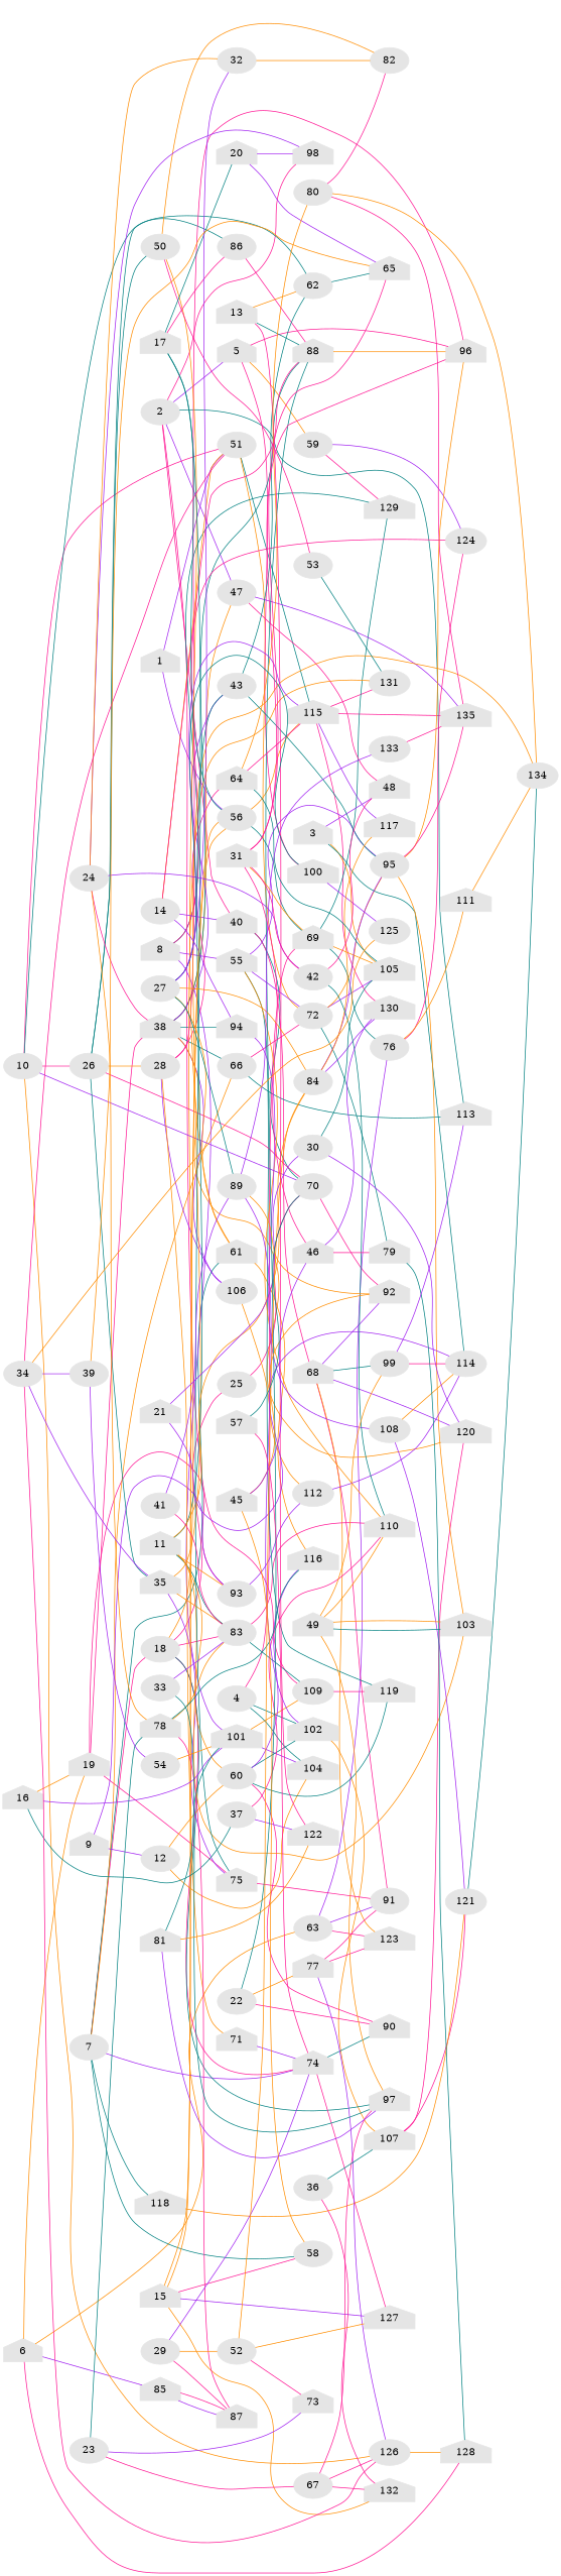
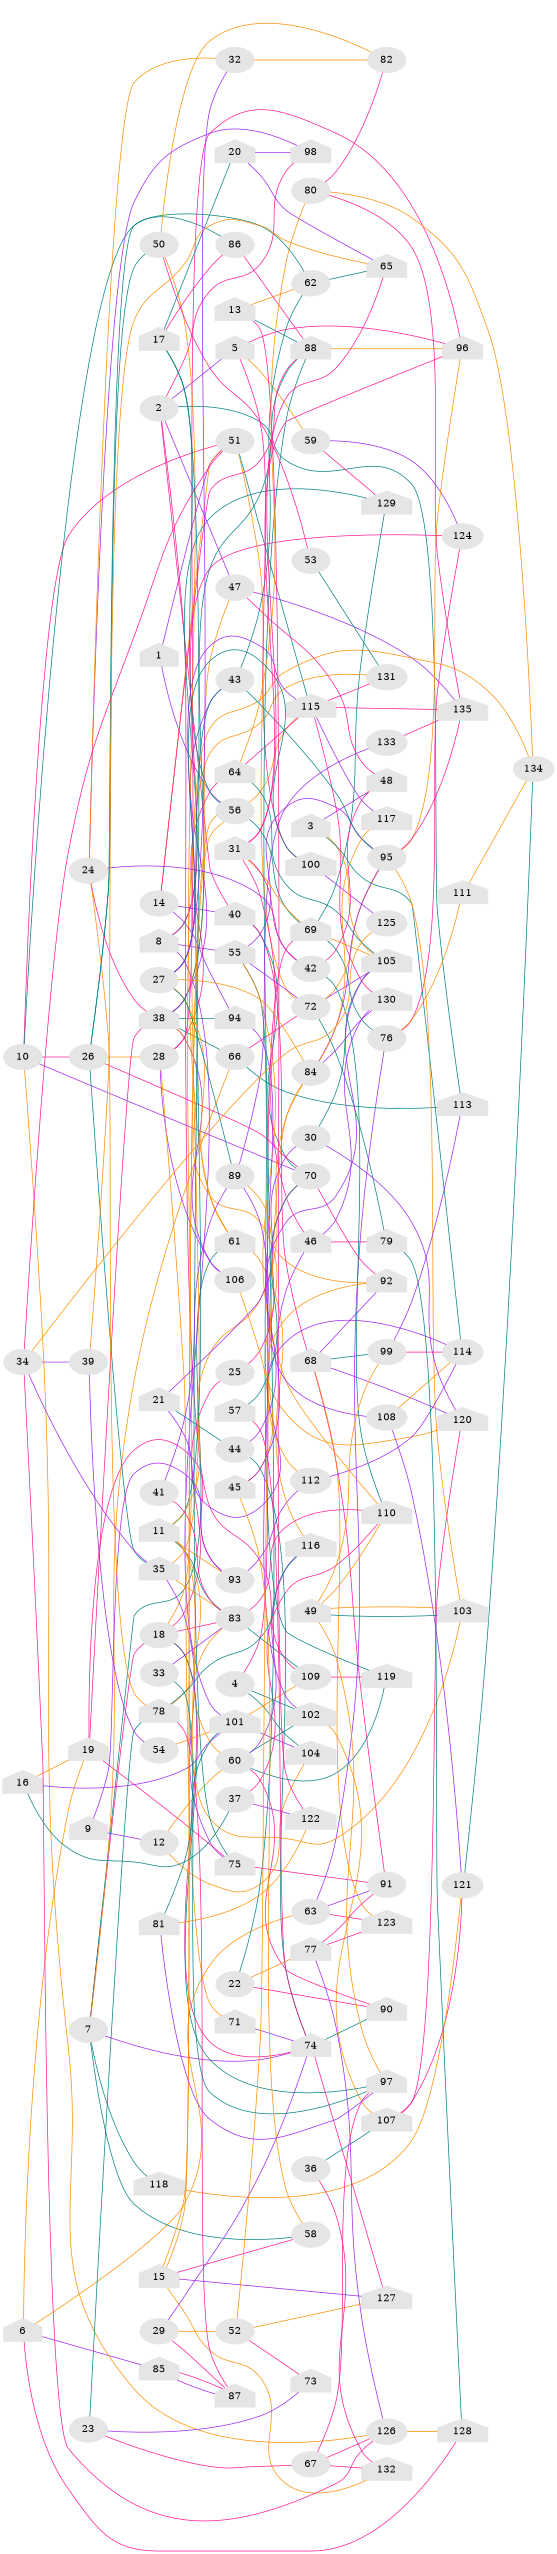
  graph {
    rankdir=LR
    node [color=gray90 shape=house style=filled]
    edge [color=deeppink]
    51 [shape=ellipse]
    1
    56 [shape=ellipse]
    115
    72 [shape=ellipse]
    69
    2 [shape=ellipse]
    5
    40
    47 [shape=ellipse]
    98
    109 [shape=ellipse]
    113
    59 [shape=ellipse]
    96
    100
    70 [shape=ellipse]
    68
    48
    135
    119
    3
    105
    114 [shape=ellipse]
    4 [shape=ellipse]
    102
    104
    129
    76 [shape=ellipse]
    107
    124 [shape=ellipse]
    125 [shape=ellipse]
    6
    19
    63 [shape=ellipse]
    85
    128
    93 [shape=ellipse]
    75
    38
    91 [shape=ellipse]
    123
    87
    7 [shape=ellipse]
    18 [shape=ellipse]
    58 [shape=ellipse]
    61
    66 [shape=ellipse]
    74
    118
    83 [shape=ellipse]
    25 [shape=ellipse]
    97
    131 [shape=ellipse]
    116
    127
    90
    121 [shape=ellipse]
    8
    55
    101
    110
    95 [shape=ellipse]
    12 [shape=ellipse]
    9
    60 [shape=ellipse]
    112 [shape=ellipse]
    10 [shape=ellipse]
    26 [shape=ellipse]
    86 [shape=ellipse]
    126 [shape=ellipse]
    62 [shape=ellipse]
    28 [shape=ellipse]
    35
    50 [shape=ellipse]
    92
    88
    11
    43 [shape=ellipse]
    84 [shape=ellipse]
    103
    130
    117
    13
    122
    65
    14 [shape=ellipse]
    94
    108 [shape=ellipse]
    15
    132
    16
    37 [shape=ellipse]
    17
    20
    106 [shape=ellipse]
    120
    21
    30 [shape=ellipse]
+   44 [shape=ellipse]
    22 [shape=ellipse]
    77
    23 [shape=ellipse]
    67 [shape=ellipse]
    73
    78
    24 [shape=ellipse]
    32 [shape=ellipse]
    42 [shape=ellipse]
    82 [shape=ellipse]
    36 [shape=ellipse]
    64
    71
    134 [shape=ellipse]
    53 [shape=ellipse]
    27 [shape=ellipse]
    89 [shape=ellipse]
    133 [shape=ellipse]
    80 [shape=ellipse]
    29 [shape=ellipse]
    52 [shape=ellipse]
    31
    46
    79
    33 [shape=ellipse]
    34 [shape=ellipse]
    39 [shape=ellipse]
    54 [shape=ellipse]
    99 [shape=ellipse]
    41 [shape=ellipse]
    45
    49
    57
    111
    81
    51 -- 115 [color=teal]
    51 -- 72 [color=darkorange]
    1 -- 51 [color=purple]
    1 -- 56 [color=purple]
    56 -- 115 [color=darkorange]
    56 -- 69 [color=teal]
    115 -- 135
    115 -- 131
    115 -- 130
    115 -- 117 [color=purple]
    72 -- 105 [color=purple]
    72 -- 95 [color=darkorange]
    72 -- 79 [color=teal]
    69 -- 105 [color=darkorange]
    69 -- 129 [color=teal]
    69 -- 76 [color=teal]
    2 -- 5 [color=purple]
    2 -- 40
    2 -- 47 [color=purple]
    2 -- 98
    2 -- 109
    2 -- 113 [color=teal]
    5 -- 59 [color=darkorange]
    5 -- 96
    5 -- 100
    40 -- 70 [color=teal]
    40 -- 68
    47 -- 48
    47 -- 135 [color=purple]
    109 -- 119
    59 -- 129
    59 -- 124 [color=purple]
    100 -- 125 [color=purple]
    70 -- 92
    68 -- 91
    68 -- 123 [color=darkorange]
    68 -- 92 [color=purple]
    68 -- 120 [color=purple]
    68 -- 99 [color=teal]
    3 -- 48 [color=purple]
    3 -- 105 [color=darkorange]
    3 -- 114 [color=teal]
    4 -- 69
    4 -- 102 [color=teal]
    4 -- 104 [color=teal]
    102 -- 107 [color=darkorange]
    76 -- 124
    76 -- 111 [color=darkorange]
    107 -- 121
    107 -- 120
    6 -- 19 [color=darkorange]
    6 -- 63 [color=darkorange]
    6 -- 85 [color=purple]
    6 -- 128
    19 -- 93
    19 -- 75
    19 -- 38
    63 -- 76 [color=purple]
    63 -- 91 [color=purple]
    63 -- 123
    85 -- 87 [color=purple]
    85 -- 87
    93 -- 112 [color=purple]
    75 -- 91
    38 -- 47 [color=darkorange]
    38 -- 66 [color=teal]
    38 -- 88 [color=teal]
    38 -- 43 [color=purple]
    38 -- 94 [color=teal]
    38 -- 106 [color=purple]
    38 -- 120 [color=darkorange]
    7 -- 18
    7 -- 58 [color=teal]
    7 -- 61 [color=teal]
    7 -- 66 [color=darkorange]
    7 -- 74 [color=purple]
    7 -- 118 [color=teal]
    18 -- 74
    18 -- 83
    18 -- 25
    18 -- 97 [color=teal]
    18 -- 131 [color=darkorange]
    61 -- 116 [color=darkorange]
    66 -- 72
    66 -- 113 [color=teal]
    74 -- 127
    74 -- 90 [color=teal]
    118 -- 121 [color=darkorange]
    83 -- 109 [color=teal]
    83 -- 110
    25 -- 70
    121 -- 134 [color=teal]
    8 -- 129 [color=teal]
    8 -- 124
    8 -- 55 [color=purple]
    8 -- 101 [color=purple]
    55 -- 72 [color=purple]
    55 -- 119 [color=teal]
    55 -- 110 [color=darkorange]
    55 -- 95 [color=purple]
    101 -- 109 [color=darkorange]
    101 -- 104 [color=purple]
    95 -- 96 [color=darkorange]
    95 -- 135
    95 -- 103 [color=darkorange]
    12 -- 104 [color=darkorange]
    12 -- 60 [color=darkorange]
    9 -- 93 [color=purple]
    9 -- 12 [color=purple]
    60 -- 119 [color=teal]
    60 -- 102 [color=teal]
    60 -- 116 [color=purple]
    60 -- 90
    112 -- 114 [color=purple]
    10 -- 51
    10 -- 70 [color=purple]
    10 -- 26
    10 -- 86 [color=teal]
    10 -- 126 [color=darkorange]
    26 -- 70
    26 -- 62 [color=teal]
    26 -- 28 [color=darkorange]
    26 -- 35 [color=teal]
    26 -- 50 [color=teal]
    86 -- 88
    126 -- 128 [color=darkorange]
    62 -- 65 [color=teal]
    28 -- 96
    28 -- 106 [color=purple]
    28 -- 64
    28 -- 71 [color=darkorange]
    35 -- 75 [color=purple]
    35 -- 83 [color=darkorange]
    35 -- 134 [color=darkorange]
    50 -- 61 [color=darkorange]
    50 -- 82 [color=darkorange]
    50 -- 53
    88 -- 96 [color=darkorange]
    11 -- 93 [color=darkorange]
    11 -- 83 [color=teal]
    11 -- 60 [color=darkorange]
    11 -- 43 [color=teal]
    11 -- 84 [color=darkorange]
    11 -- 103 [color=darkorange]
    43 -- 95 [color=teal]
    43 -- 62 [color=teal]
    84 -- 95 [color=purple]
    84 -- 130 [color=purple]
    84 -- 117 [color=darkorange]
    13 -- 62 [color=darkorange]
    13 -- 88 [color=teal]
    13 -- 122
    14 -- 51 [color=darkorange]
    14 -- 40 [color=purple]
    14 -- 88
    14 -- 94 [color=purple]
    94 -- 108 [color=purple]
    108 -- 114 [color=darkorange]
    108 -- 121 [color=purple]
    15 -- 56 [color=darkorange]
    15 -- 56 [color=darkorange]
    15 -- 58
    15 -- 127 [color=purple]
    15 -- 132 [color=darkorange]
    16 -- 19 [color=darkorange]
    16 -- 101 [color=purple]
    16 -- 37 [color=teal]
    37 -- 110
    37 -- 122 [color=purple]
    17 -- 56 [color=teal]
    17 -- 75 [color=teal]
    17 -- 86
    17 -- 20 [color=teal]
    20 -- 98 [color=purple]
    20 -- 65 [color=purple]
    106 -- 112 [color=darkorange]
    21 -- 114 [color=purple]
    21 -- 30 [color=purple]
+   21 -- 44 [color=teal]
    30 -- 105 [color=teal]
    30 -- 120 [color=purple]
+   44 -- 105 [color=purple]
+   44 -- 74 [color=teal]
    22 -- 90
    22 -- 88 [color=teal]
    22 -- 77 [color=darkorange]
    77 -- 91
    77 -- 123
    77 -- 126 [color=purple]
    23 -- 67
    23 -- 73 [color=purple]
    23 -- 78 [color=teal]
    67 -- 97
    67 -- 126
    67 -- 132
    78 -- 87
    78 -- 83 [color=darkorange]
    78 -- 116 [color=teal]
    24 -- 98 [color=purple]
    24 -- 38
    24 -- 78 [color=darkorange]
    24 -- 32 [color=darkorange]
    24 -- 42 [color=purple]
    32 -- 82 [color=darkorange]
    42 -- 48
    42 -- 110 [color=teal]
    36 -- 107 [color=teal]
    36 -- 132
    64 -- 115
    64 -- 105 [color=teal]
    64 -- 80 [color=darkorange]
    71 -- 74 [color=purple]
    53 -- 131 [color=teal]
    27 -- 115 [color=purple]
    27 -- 100 [color=teal]
    27 -- 61 [color=darkorange]
    27 -- 84 [color=darkorange]
    27 -- 32 [color=purple]
    27 -- 89 [color=teal]
    89 -- 102 [color=purple]
    89 -- 92 [color=darkorange]
    89 -- 133 [color=purple]
    133 -- 135
    80 -- 135
    80 -- 82
    80 -- 134 [color=darkorange]
    29 -- 87
    29 -- 74 [color=purple]
    29 -- 52 [color=darkorange]
    52 -- 127 [color=darkorange]
    52 -- 84 [color=darkorange]
    52 -- 73
    31 -- 69 [color=darkorange]
    31 -- 96
    31 -- 65
    31 -- 42
    31 -- 46
    46 -- 130 [color=purple]
    46 -- 79
    79 -- 128 [color=teal]
    33 -- 83 [color=purple]
    33 -- 97 [color=teal]
    34 -- 51
    34 -- 125 [color=darkorange]
    34 -- 126
    34 -- 35 [color=purple]
    34 -- 39 [color=purple]
    39 -- 65 [color=darkorange]
    39 -- 54 [color=purple]
    54 -- 101 [color=darkorange]
    99 -- 113 [color=purple]
    99 -- 114
    41 -- 83
    41 -- 89 [color=purple]
    45 -- 58 [color=darkorange]
    45 -- 92 [color=darkorange]
    45 -- 46 [color=purple]
    49 -- 97 [color=darkorange]
    49 -- 110 [color=darkorange]
    49 -- 103 [color=teal]
    49 -- 103 [color=darkorange]
    49 -- 99 [color=darkorange]
    57 -- 70 [color=teal]
    57 -- 74
    111 -- 134 [color=darkorange]
    81 -- 97 [color=purple]
    81 -- 101 [color=teal]
    81 -- 122 [color=darkorange]
  }
